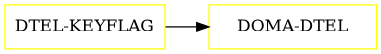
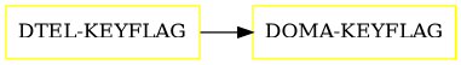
  digraph {
    rankdir=LR
    node [color=yellow shape=box]
    "DTEL-KEYFLAG"
-   "DOMA-KEYFLAG" [label="DOMA-DTEL"]
+   "DOMA-KEYFLAG"
    "DTEL-KEYFLAG" -> "DOMA-KEYFLAG"
  }
